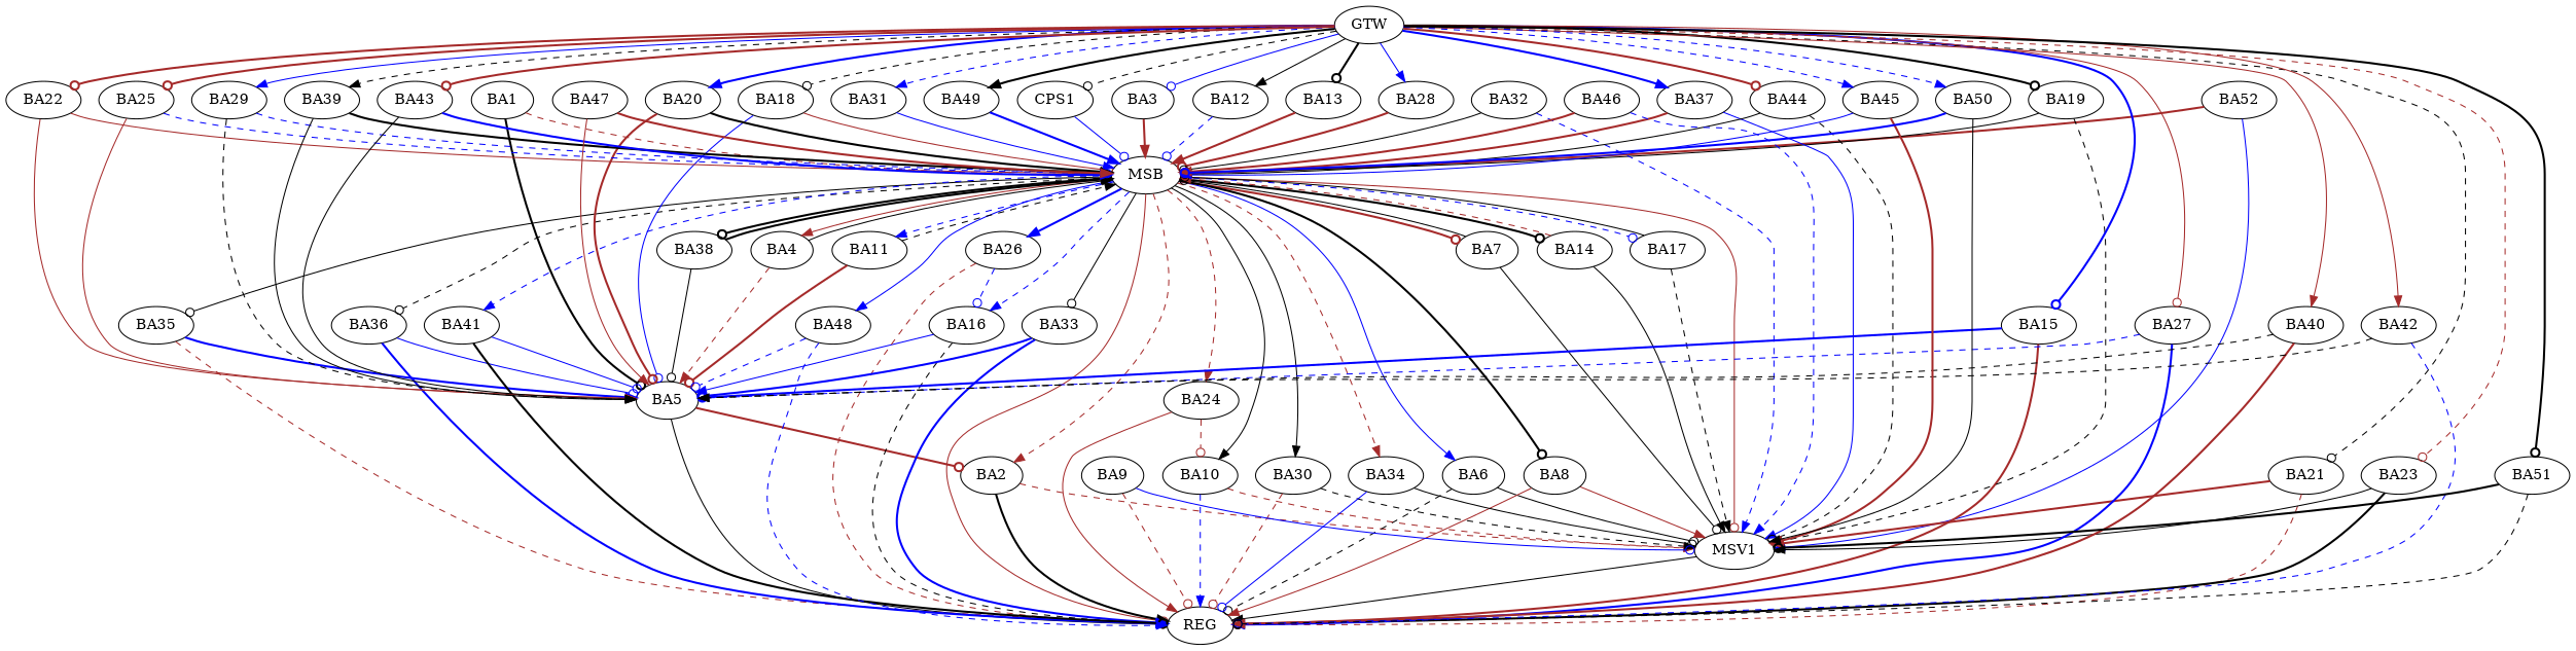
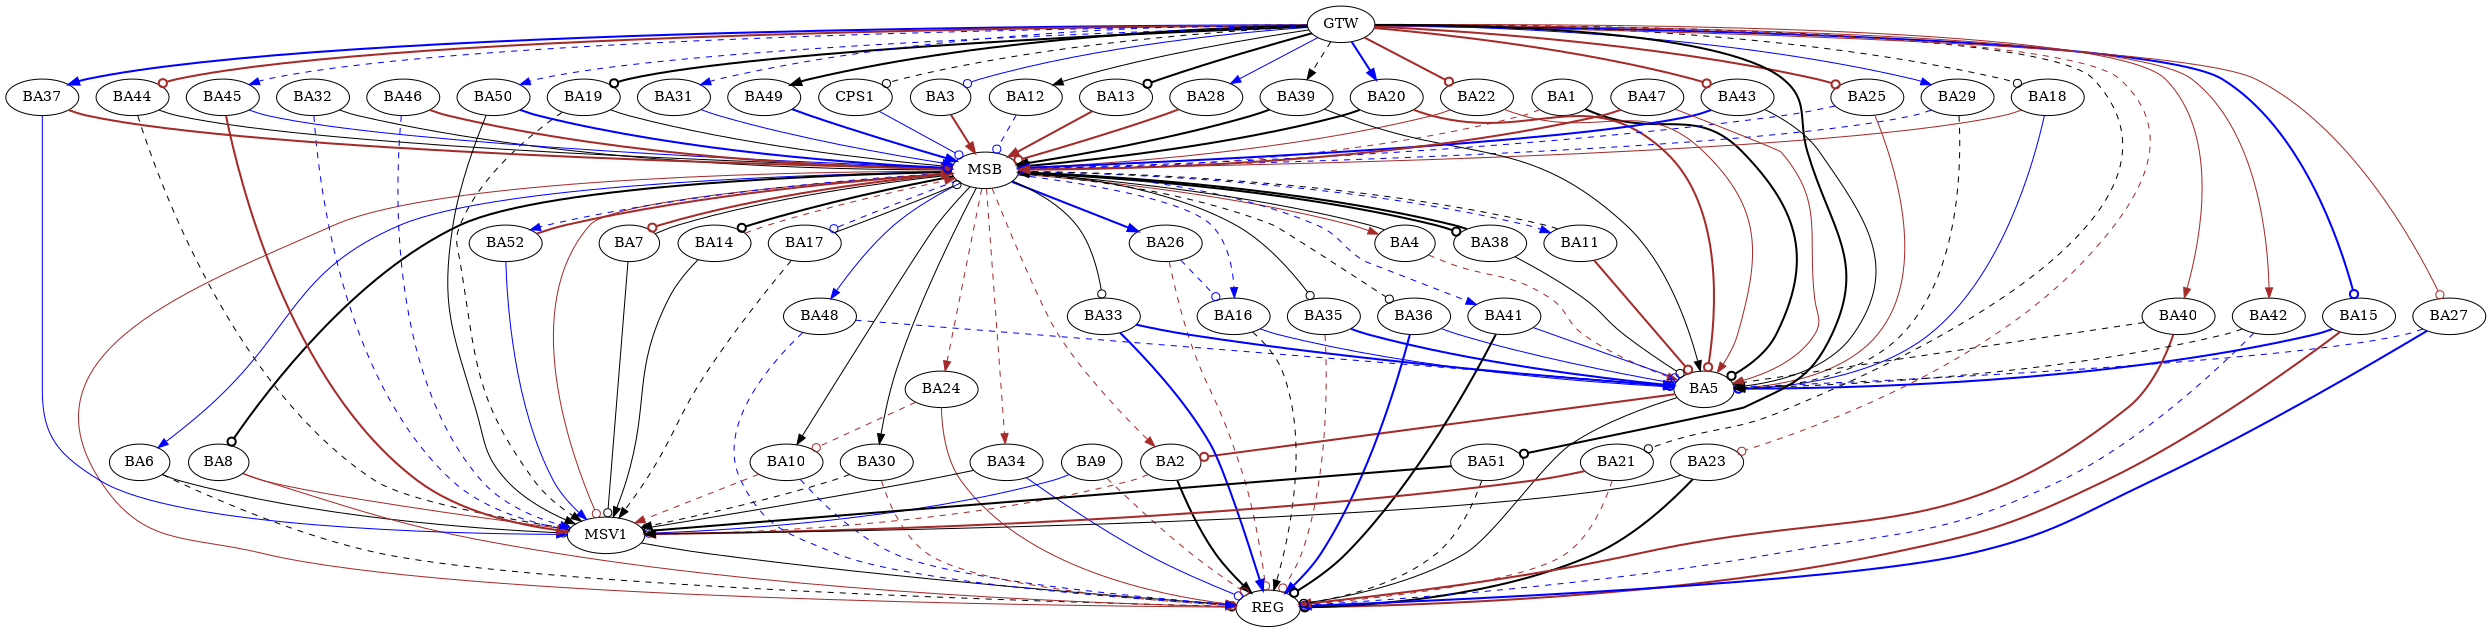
  strict digraph {
    edge [arrowhead=normal color=black style=solid]
    n1 [label=BA1]
    n2 [label=BA5]
    n3 [label=MSB]
    n4 [label=BA2]
    n5 [label=REG]
    n6 [label=MSV1]
    n7 [label=BA4]
    n8 [label=BA6]
    n9 [label=BA7]
    n10 [label=BA8]
    n11 [label=BA10]
    n12 [label=BA11]
    n13 [label=BA14]
    n14 [label=BA16]
    n15 [label=BA17]
    n16 [label=BA24]
    n17 [label=BA26]
    n18 [label=BA30]
    n19 [label=BA33]
    n20 [label=BA34]
    n21 [label=BA35]
    n22 [label=BA36]
    n23 [label=BA38]
    n24 [label=BA41]
    n25 [label=BA48]
    n26 [label=BA52]
    n27 [label=BA3]
    n28 [label=BA9]
    n29 [label=BA12]
    n30 [label=BA13]
    n31 [label=BA15]
    n32 [label=BA18]
    n33 [label=BA19]
    n34 [label=BA20]
    n35 [label=BA21]
    n36 [label=BA22]
    n37 [label=BA23]
    n38 [label=BA25]
    n39 [label=BA27]
    n40 [label=BA28]
    n41 [label=BA29]
    n42 [label=BA31]
    n43 [label=BA32]
    n44 [label=BA37]
    n45 [label=BA39]
    n46 [label=BA40]
    n47 [label=BA42]
    n48 [label=BA43]
    n49 [label=BA44]
    n50 [label=BA45]
    n51 [label=BA46]
    n52 [label=BA47]
    n53 [label=BA49]
    n54 [label=BA50]
    n55 [label=BA51]
    n56 [label=CPS1]
    n57 [label=GTW]
    n1 -> n2 [arrowhead=odot style=bold]
    n1 -> n3 [color=brown style=dashed]
    n2 -> n4 [arrowhead=odot color=brown style=bold]
    n2 -> n5 [arrowhead=odot]
    n3 -> n4 [color=brown style=dashed]
    n3 -> n5 [arrowhead=odot color=brown]
    n3 -> n6 [arrowhead=odot color=brown]
    n3 -> n7 [color=brown]
    n3 -> n8 [color=blue]
    n3 -> n9 [arrowhead=odot color=brown style=bold]
    n3 -> n10 [arrowhead=odot style=bold]
    n3 -> n11
    n3 -> n12 [color=blue style=dashed]
    n3 -> n13 [arrowhead=odot style=bold]
    n3 -> n14 [color=blue style=dashed]
    n3 -> n15 [arrowhead=odot color=blue style=dashed]
    n3 -> n16 [color=brown style=dashed]
    n3 -> n17 [color=blue style=bold]
    n3 -> n18
    n3 -> n19 [arrowhead=odot]
    n3 -> n20 [color=brown style=dashed]
    n3 -> n21 [arrowhead=odot]
    n3 -> n22 [arrowhead=odot style=dashed]
    n3 -> n23 [arrowhead=odot style=bold]
    n3 -> n24 [color=blue style=dashed]
    n3 -> n25 [color=blue]
+   n3 -> n26 [color=blue style=dashed]
    n4 -> n5 [style=bold]
    n4 -> n6 [color=brown style=dashed]
    n6 -> n5
    n7 -> n2 [color=brown style=dashed]
    n7 -> n3
    n8 -> n5 [arrowhead=odot style=dashed]
    n8 -> n6 [arrowhead=odot]
    n9 -> n3 [arrowhead=odot]
    n9 -> n6 [arrowhead=odot]
    n10 -> n5 [color=brown]
    n10 -> n6 [color=brown]
    n11 -> n5 [color=blue style=dashed]
    n11 -> n6 [color=brown style=dashed]
    n12 -> n2 [arrowhead=odot color=brown style=bold]
    n12 -> n3 [style=dashed]
    n13 -> n3 [color=brown style=dashed]
    n13 -> n6
    n14 -> n2 [color=blue]
    n14 -> n5 [style=dashed]
    n15 -> n3 [arrowhead=odot]
    n15 -> n6 [style=dashed]
    n16 -> n5 [color=brown]
    n16 -> n11 [arrowhead=odot color=brown style=dashed]
    n17 -> n5 [arrowhead=odot color=brown style=dashed]
    n17 -> n14 [arrowhead=odot color=blue style=dashed]
    n18 -> n5 [arrowhead=odot color=brown style=dashed]
    n18 -> n6 [style=dashed]
    n19 -> n2 [arrowhead=odot color=blue style=bold]
    n19 -> n5 [color=blue style=bold]
    n20 -> n5 [arrowhead=odot color=blue]
    n20 -> n6 [arrowhead=odot]
    n21 -> n2 [color=blue style=bold]
    n21 -> n5 [arrowhead=odot color=brown style=dashed]
    n22 -> n2 [arrowhead=odot color=blue]
    n22 -> n5 [color=blue style=bold]
    n23 -> n2 [arrowhead=odot]
    n23 -> n3 [style=bold]
    n24 -> n2 [arrowhead=odot color=blue]
    n24 -> n5 [arrowhead=odot style=bold]
    n25 -> n2 [arrowhead=odot color=blue style=dashed]
    n25 -> n5 [color=blue style=dashed]
-   n26 -> n3 [arrowhead=odot color=brown style=bold]
+   n26 -> n3 [color=brown style=bold]
    n26 -> n6 [color=blue]
    n27 -> n3 [color=brown style=bold]
    n28 -> n5 [arrowhead=odot color=brown style=dashed]
    n28 -> n6 [arrowhead=odot color=blue]
    n29 -> n3 [arrowhead=odot color=blue style=dashed]
    n30 -> n3 [color=brown style=bold]
    n31 -> n2 [arrowhead=odot color=blue style=bold]
    n31 -> n5 [arrowhead=odot color=brown style=bold]
    n32 -> n2 [arrowhead=odot color=blue]
    n32 -> n3 [arrowhead=odot color=brown]
    n33 -> n3
    n33 -> n6 [style=dashed]
    n34 -> n2 [arrowhead=odot color=brown style=bold]
    n34 -> n3 [style=bold]
    n35 -> n5 [color=brown style=dashed]
    n35 -> n6 [color=brown style=bold]
    n36 -> n2 [color=brown]
    n36 -> n3 [color=brown]
    n37 -> n5 [arrowhead=odot style=bold]
    n37 -> n6
    n38 -> n2 [color=brown]
    n38 -> n3 [arrowhead=odot color=blue style=dashed]
    n39 -> n2 [color=blue style=dashed]
    n39 -> n5 [color=blue style=bold]
    n40 -> n3 [arrowhead=odot color=brown style=bold]
    n41 -> n2 [style=dashed]
    n41 -> n3 [color=blue style=dashed]
    n42 -> n3 [color=blue]
    n43 -> n3 [arrowhead=odot]
    n43 -> n6 [color=blue style=dashed]
    n44 -> n3 [arrowhead=odot color=brown style=bold]
    n44 -> n6 [color=blue]
    n45 -> n2
    n45 -> n3 [style=bold]
    n46 -> n2 [style=dashed]
    n46 -> n5 [color=brown style=bold]
    n47 -> n2 [style=dashed]
    n47 -> n5 [arrowhead=odot color=blue style=dashed]
    n48 -> n2
    n48 -> n3 [color=blue style=bold]
    n49 -> n3 [arrowhead=odot]
    n49 -> n6 [arrowhead=odot style=dashed]
    n50 -> n3 [color=blue]
    n50 -> n6 [color=brown style=bold]
    n51 -> n3 [color=brown style=bold]
    n51 -> n6 [color=blue style=dashed]
    n52 -> n2 [color=brown]
    n52 -> n3 [color=brown style=bold]
    n53 -> n3 [color=blue style=bold]
    n54 -> n3 [arrowhead=odot color=blue style=bold]
    n54 -> n6
    n55 -> n5 [arrowhead=odot style=dashed]
    n55 -> n6 [arrowhead=odot style=bold]
    n56 -> n3 [arrowhead=odot color=blue]
    n57 -> n27 [arrowhead=odot color=blue]
    n57 -> n29
    n57 -> n30 [arrowhead=odot style=bold]
    n57 -> n31 [arrowhead=odot color=blue style=bold]
    n57 -> n32 [arrowhead=odot style=dashed]
    n57 -> n33 [arrowhead=odot style=bold]
    n57 -> n34 [color=blue style=bold]
    n57 -> n35 [arrowhead=odot style=dashed]
    n57 -> n36 [arrowhead=odot color=brown style=bold]
    n57 -> n37 [arrowhead=odot color=brown style=dashed]
    n57 -> n38 [arrowhead=odot color=brown style=bold]
    n57 -> n39 [arrowhead=odot color=brown]
    n57 -> n40 [color=blue]
    n57 -> n41 [color=blue]
    n57 -> n42 [color=blue style=dashed]
    n57 -> n44 [color=blue style=bold]
    n57 -> n45 [style=dashed]
    n57 -> n46 [color=brown]
    n57 -> n47 [color=brown]
    n57 -> n48 [arrowhead=odot color=brown style=bold]
    n57 -> n49 [arrowhead=odot color=brown style=bold]
    n57 -> n50 [color=blue style=dashed]
    n57 -> n53 [style=bold]
    n57 -> n54 [color=blue style=dashed]
    n57 -> n55 [arrowhead=odot style=bold]
    n57 -> n56 [arrowhead=odot style=dashed]
  }
